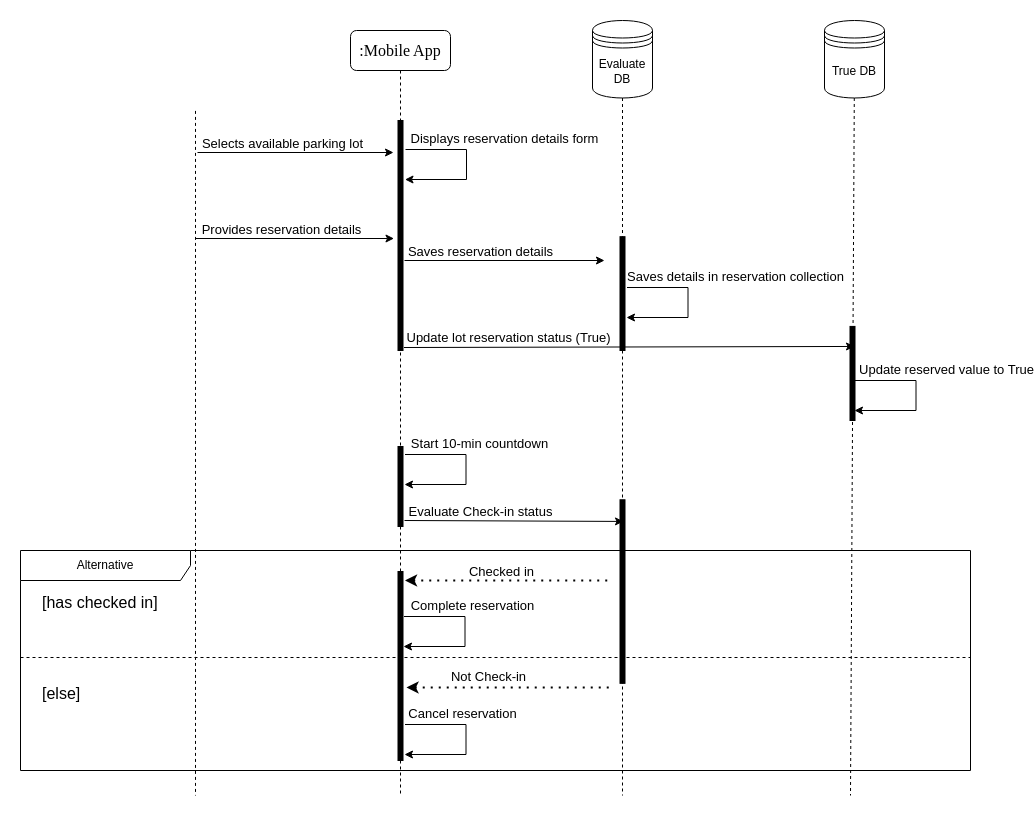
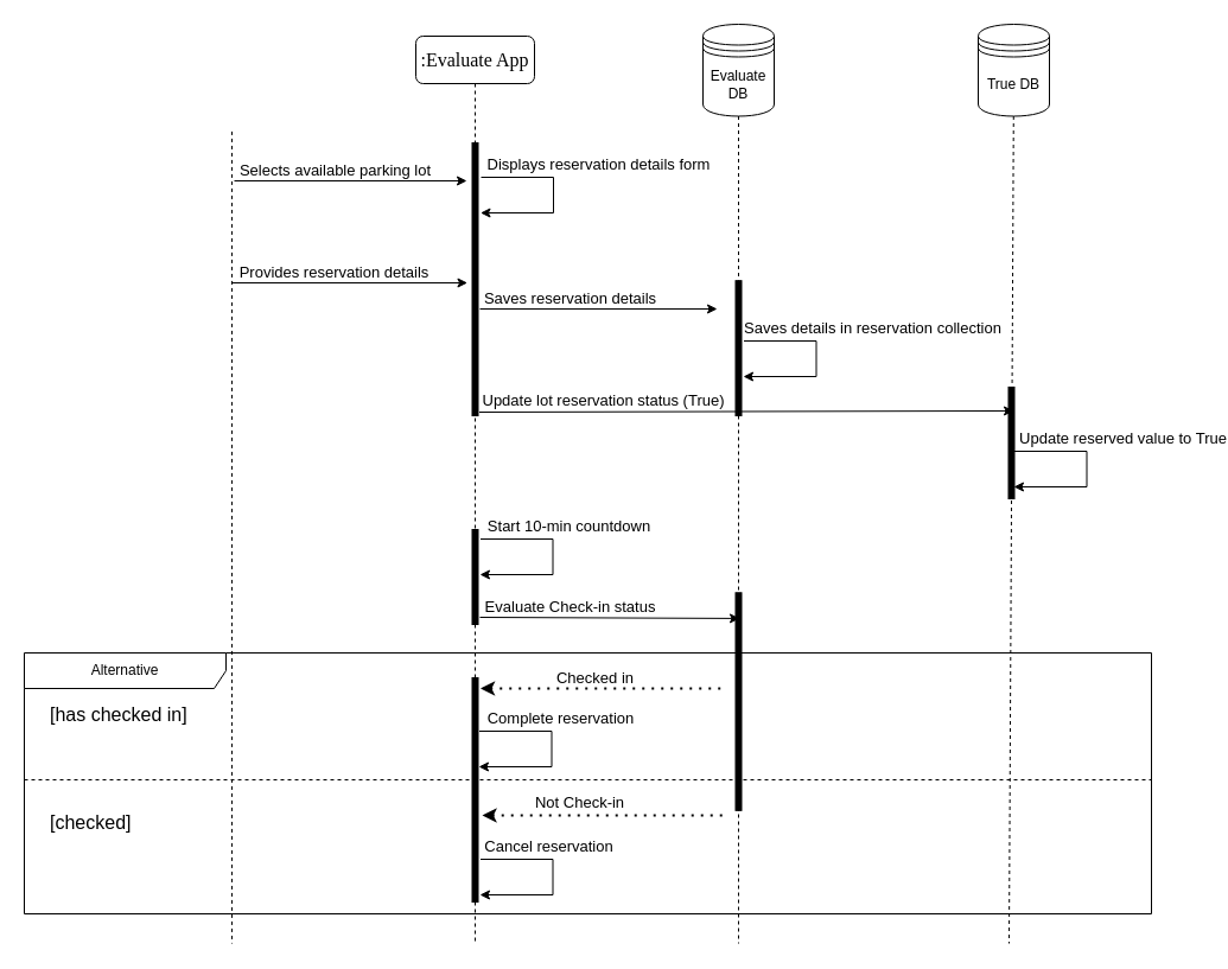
  <mxCell id="0" />
  <mxCell id="1" parent="0" />
- <mxCell id="2" value=":Mobile App" style="shape=umlLifeline;perimeter=lifelinePerimeter;whiteSpace=wrap;html=1;container=1;collapsible=0;recursiveResize=0;outlineConnect=0;rounded=1;shadow=0;comic=0;labelBackgroundColor=none;strokeWidth=1;fontFamily=Verdana;fontSize=16;align=center;" parent="1" vertex="1"><mxGeometry x="350" y="30" width="100" height="765" as="geometry" /></mxCell>
+ <mxCell id="2" value=":Evaluate App" style="shape=umlLifeline;perimeter=lifelinePerimeter;whiteSpace=wrap;html=1;container=1;collapsible=0;recursiveResize=0;outlineConnect=0;rounded=1;shadow=0;comic=0;labelBackgroundColor=none;strokeWidth=1;fontFamily=Verdana;fontSize=16;align=center;" parent="1" vertex="1"><mxGeometry x="350" y="30" width="100" height="765" as="geometry" /></mxCell>
  <mxCell id="3" value="" style="endArrow=classic;html=1;rounded=0;edgeStyle=orthogonalEdgeStyle;" parent="2" edge="1"><mxGeometry width="50" height="50" relative="1" as="geometry"><mxPoint x="55" y="119" as="sourcePoint" /><mxPoint x="54.5" y="149" as="targetPoint" /><Array as="points"><mxPoint x="116" y="119" /><mxPoint x="116" y="149" /></Array></mxGeometry></mxCell>
  <mxCell id="4" value="&lt;font style=&quot;font-size: 13px;&quot;&gt;Displays reservation details form&lt;/font&gt;" style="edgeLabel;html=1;align=center;verticalAlign=middle;resizable=0;points=[];" parent="3" vertex="1" connectable="0"><mxGeometry x="-0.144" y="2" relative="1" as="geometry"><mxPoint x="35" y="-16" as="offset" /></mxGeometry></mxCell>
  <mxCell id="5" value="" style="html=1;points=[];perimeter=orthogonalPerimeter;fillColor=strokeColor;" parent="2" vertex="1"><mxGeometry x="47.5" y="90" width="5" height="230" as="geometry" /></mxCell>
  <mxCell id="6" value="" style="html=1;points=[];perimeter=orthogonalPerimeter;fillColor=strokeColor;" parent="2" vertex="1"><mxGeometry x="47.5" y="416" width="5" height="80" as="geometry" /></mxCell>
  <mxCell id="7" value="" style="group;fontSize=16;" parent="1" vertex="1" connectable="0"><mxGeometry x="592" y="20" width="60" height="775" as="geometry" /></mxCell>
  <mxCell id="8" style="rounded=0;orthogonalLoop=1;jettySize=auto;html=1;dashed=1;endArrow=none;endFill=0;" parent="7" source="10" edge="1"><mxGeometry relative="1" as="geometry"><mxPoint x="30" y="775.0" as="targetPoint" /></mxGeometry></mxCell>
  <mxCell id="9" value="Evaluate&lt;br&gt;DB" style="shape=datastore;whiteSpace=wrap;html=1;" parent="7" vertex="1"><mxGeometry width="60" height="77.5" as="geometry" /></mxCell>
  <mxCell id="10" value="" style="html=1;points=[];perimeter=orthogonalPerimeter;fillColor=strokeColor;" parent="7" vertex="1"><mxGeometry x="27.5" y="216.18" width="5" height="113.82" as="geometry" /></mxCell>
  <mxCell id="11" value="" style="rounded=0;orthogonalLoop=1;jettySize=auto;html=1;dashed=1;endArrow=none;endFill=0;" parent="7" source="9" target="10" edge="1"><mxGeometry relative="1" as="geometry"><mxPoint x="610" y="856.579" as="targetPoint" /><mxPoint x="610" y="159.079" as="sourcePoint" /></mxGeometry></mxCell>
  <mxCell id="12" value="" style="html=1;points=[];perimeter=orthogonalPerimeter;fillColor=strokeColor;" parent="7" vertex="1"><mxGeometry x="27.5" y="479.276" width="5" height="183.553" as="geometry" /></mxCell>
  <mxCell id="13" value="" style="group;fontSize=16;" parent="1" vertex="1" connectable="0"><mxGeometry x="820" y="20" width="60" height="775" as="geometry" /></mxCell>
  <mxCell id="14" style="rounded=0;orthogonalLoop=1;jettySize=auto;html=1;dashed=1;endArrow=none;endFill=0;" parent="13" source="15" edge="1"><mxGeometry relative="1" as="geometry"><mxPoint x="30" y="775.0" as="targetPoint" /></mxGeometry></mxCell>
  <mxCell id="15" value="True DB" style="shape=datastore;whiteSpace=wrap;html=1;" parent="13" vertex="1"><mxGeometry x="4" width="60" height="77.5" as="geometry" /></mxCell>
  <mxCell id="16" value="" style="html=1;points=[];perimeter=orthogonalPerimeter;fillColor=strokeColor;" parent="13" vertex="1"><mxGeometry x="29.5" y="305.92" width="5" height="94.08" as="geometry" /></mxCell>
  <mxCell id="17" value="" style="endArrow=classic;html=1;rounded=0;" parent="1" edge="1"><mxGeometry width="50" height="50" relative="1" as="geometry"><mxPoint x="197" y="152" as="sourcePoint" /><mxPoint x="393" y="152" as="targetPoint" /></mxGeometry></mxCell>
  <mxCell id="18" value="&lt;font style=&quot;font-size: 13px;&quot;&gt;Selects available parking lot&lt;/font&gt;" style="edgeLabel;html=1;align=center;verticalAlign=middle;resizable=0;points=[];" parent="17" vertex="1" connectable="0"><mxGeometry x="-0.144" y="2" relative="1" as="geometry"><mxPoint y="-8" as="offset" /></mxGeometry></mxCell>
  <mxCell id="19" value="" style="group" parent="1" vertex="1" connectable="0"><mxGeometry x="180" y="20" width="88.5" height="775" as="geometry" /></mxCell>
  <mxCell id="20" style="edgeStyle=orthogonalEdgeStyle;rounded=0;orthogonalLoop=1;jettySize=auto;html=1;dashed=1;endArrow=none;endFill=0;" parent="19" edge="1"><mxGeometry relative="1" as="geometry"><mxPoint x="15" y="775.0" as="targetPoint" /><mxPoint x="15" y="90.417" as="sourcePoint" /></mxGeometry></mxCell>
  <mxCell id="21" value="" style="endArrow=classic;html=1;rounded=0;" parent="1" edge="1"><mxGeometry width="50" height="50" relative="1" as="geometry"><mxPoint x="195" y="238" as="sourcePoint" /><mxPoint x="393.5" y="238" as="targetPoint" /></mxGeometry></mxCell>
  <mxCell id="22" value="&lt;font style=&quot;font-size: 13px;&quot;&gt;Provides reservation details&lt;/font&gt;" style="edgeLabel;html=1;align=center;verticalAlign=middle;resizable=0;points=[];" parent="21" vertex="1" connectable="0"><mxGeometry x="-0.144" y="2" relative="1" as="geometry"><mxPoint y="-8" as="offset" /></mxGeometry></mxCell>
  <mxCell id="23" value="" style="endArrow=classic;html=1;rounded=0;" parent="1" edge="1"><mxGeometry width="50" height="50" relative="1" as="geometry"><mxPoint x="404" y="260" as="sourcePoint" /><mxPoint x="604" y="260" as="targetPoint" /></mxGeometry></mxCell>
  <mxCell id="24" value="&lt;font style=&quot;font-size: 13px;&quot;&gt;Saves reservation details&lt;/font&gt;" style="edgeLabel;html=1;align=center;verticalAlign=middle;resizable=0;points=[];" parent="23" vertex="1" connectable="0"><mxGeometry x="-0.144" y="2" relative="1" as="geometry"><mxPoint x="-11" y="-8" as="offset" /></mxGeometry></mxCell>
  <mxCell id="25" value="" style="endArrow=classic;html=1;rounded=0;edgeStyle=orthogonalEdgeStyle;" parent="1" edge="1"><mxGeometry width="50" height="50" relative="1" as="geometry"><mxPoint x="626.5" y="287" as="sourcePoint" /><mxPoint x="626" y="317" as="targetPoint" /><Array as="points"><mxPoint x="687.5" y="287" /><mxPoint x="687.5" y="317" /></Array></mxGeometry></mxCell>
  <mxCell id="26" value="&lt;font style=&quot;font-size: 13px;&quot;&gt;Saves details in reservation collection&lt;/font&gt;" style="edgeLabel;html=1;align=center;verticalAlign=middle;resizable=0;points=[];" parent="25" vertex="1" connectable="0"><mxGeometry x="-0.144" y="2" relative="1" as="geometry"><mxPoint x="45" y="-16" as="offset" /></mxGeometry></mxCell>
  <mxCell id="27" value="Alternative" style="shape=umlFrame;whiteSpace=wrap;html=1;pointerEvents=0;recursiveResize=0;container=1;collapsible=0;width=170;" parent="1" vertex="1"><mxGeometry x="20" y="550" width="950" height="220" as="geometry" /></mxCell>
  <mxCell id="28" value="&lt;font style=&quot;font-size: 16px;&quot;&gt;[has checked in]&lt;/font&gt;" style="text;html=1;" parent="27" vertex="1"><mxGeometry width="130" height="40" relative="1" as="geometry"><mxPoint x="20" y="36" as="offset" /></mxGeometry></mxCell>
- <mxCell id="29" value="&lt;font style=&quot;font-size: 16px;&quot;&gt;[else]&lt;/font&gt;" style="line;strokeWidth=1;dashed=1;labelPosition=center;verticalLabelPosition=bottom;align=left;verticalAlign=top;spacingLeft=20;spacingTop=15;html=1;whiteSpace=wrap;" parent="27" vertex="1"><mxGeometry y="102" width="950" height="10" as="geometry" /></mxCell>
+ <mxCell id="29" value="&lt;font style=&quot;font-size: 16px;&quot;&gt;[checked]&lt;/font&gt;" style="line;strokeWidth=1;dashed=1;labelPosition=center;verticalLabelPosition=bottom;align=left;verticalAlign=top;spacingLeft=20;spacingTop=15;html=1;whiteSpace=wrap;" parent="27" vertex="1"><mxGeometry y="102" width="950" height="10" as="geometry" /></mxCell>
  <mxCell id="30" value="" style="endArrow=none;dashed=1;html=1;dashPattern=1 3;strokeWidth=2;rounded=0;endFill=0;startArrow=classic;startFill=1;" parent="27" edge="1"><mxGeometry width="50" height="50" relative="1" as="geometry"><mxPoint x="386" y="137" as="sourcePoint" /><mxPoint x="590" y="137" as="targetPoint" /></mxGeometry></mxCell>
  <mxCell id="31" value="&lt;font style=&quot;font-size: 13px;&quot;&gt;Not Check-in&lt;/font&gt;" style="edgeLabel;html=1;align=center;verticalAlign=middle;resizable=0;points=[];" parent="30" vertex="1" connectable="0"><mxGeometry x="-0.207" y="4" relative="1" as="geometry"><mxPoint y="-8" as="offset" /></mxGeometry></mxCell>
  <mxCell id="32" value="" style="endArrow=classic;html=1;rounded=0;edgeStyle=orthogonalEdgeStyle;" parent="27" edge="1"><mxGeometry width="50" height="50" relative="1" as="geometry"><mxPoint x="383.5" y="66" as="sourcePoint" /><mxPoint x="383" y="96" as="targetPoint" /><Array as="points"><mxPoint x="444.5" y="66" /><mxPoint x="444.5" y="96" /></Array></mxGeometry></mxCell>
  <mxCell id="33" value="&lt;font style=&quot;font-size: 13px;&quot;&gt;Complete reservation&lt;/font&gt;" style="edgeLabel;html=1;align=center;verticalAlign=middle;resizable=0;points=[];" parent="32" vertex="1" connectable="0"><mxGeometry x="-0.144" y="2" relative="1" as="geometry"><mxPoint x="5" y="-16" as="offset" /></mxGeometry></mxCell>
  <mxCell id="34" value="" style="endArrow=classic;html=1;rounded=0;edgeStyle=orthogonalEdgeStyle;" parent="27" edge="1"><mxGeometry width="50" height="50" relative="1" as="geometry"><mxPoint x="384.5" y="174" as="sourcePoint" /><mxPoint x="384" y="204" as="targetPoint" /><Array as="points"><mxPoint x="445.5" y="174" /><mxPoint x="445.5" y="204" /></Array></mxGeometry></mxCell>
  <mxCell id="35" value="&lt;font style=&quot;font-size: 13px;&quot;&gt;Cancel reservation&lt;/font&gt;" style="edgeLabel;html=1;align=center;verticalAlign=middle;resizable=0;points=[];" parent="34" vertex="1" connectable="0"><mxGeometry x="-0.144" y="2" relative="1" as="geometry"><mxPoint x="-6" y="-16" as="offset" /></mxGeometry></mxCell>
  <mxCell id="36" value="" style="endArrow=classic;html=1;rounded=0;entryX=0.9;entryY=0.213;entryDx=0;entryDy=0;entryPerimeter=0;" parent="1" edge="1" target="16"><mxGeometry width="50" height="50" relative="1" as="geometry"><mxPoint x="403.5" y="347" as="sourcePoint" /><mxPoint x="824" y="347" as="targetPoint" /></mxGeometry></mxCell>
  <mxCell id="37" value="&lt;font style=&quot;font-size: 13px;&quot;&gt;Update lot reservation status (True)&lt;/font&gt;" style="edgeLabel;html=1;align=center;verticalAlign=middle;resizable=0;points=[];" parent="36" vertex="1" connectable="0"><mxGeometry x="-0.144" y="2" relative="1" as="geometry"><mxPoint x="-89" y="-8" as="offset" /></mxGeometry></mxCell>
  <mxCell id="38" value="" style="endArrow=classic;html=1;rounded=0;edgeStyle=orthogonalEdgeStyle;" parent="1" edge="1"><mxGeometry width="50" height="50" relative="1" as="geometry"><mxPoint x="854.5" y="380" as="sourcePoint" /><mxPoint x="854" y="410" as="targetPoint" /><Array as="points"><mxPoint x="915.5" y="380" /><mxPoint x="915.5" y="410" /></Array></mxGeometry></mxCell>
  <mxCell id="39" value="&lt;font style=&quot;font-size: 13px;&quot;&gt;Update reserved value to True&lt;/font&gt;" style="edgeLabel;html=1;align=center;verticalAlign=middle;resizable=0;points=[];" parent="38" vertex="1" connectable="0"><mxGeometry x="-0.144" y="2" relative="1" as="geometry"><mxPoint x="28" y="-16" as="offset" /></mxGeometry></mxCell>
  <mxCell id="40" value="" style="endArrow=classic;html=1;rounded=0;edgeStyle=orthogonalEdgeStyle;" parent="1" edge="1"><mxGeometry width="50" height="50" relative="1" as="geometry"><mxPoint x="404.5" y="454" as="sourcePoint" /><mxPoint x="404" y="484" as="targetPoint" /><Array as="points"><mxPoint x="465.5" y="454" /><mxPoint x="465.5" y="484" /></Array></mxGeometry></mxCell>
  <mxCell id="41" value="&lt;font style=&quot;font-size: 13px;&quot;&gt;Start 10-min countdown&lt;/font&gt;" style="edgeLabel;html=1;align=center;verticalAlign=middle;resizable=0;points=[];" parent="40" vertex="1" connectable="0"><mxGeometry x="-0.144" y="2" relative="1" as="geometry"><mxPoint x="11" y="-16" as="offset" /></mxGeometry></mxCell>
  <mxCell id="42" value="" style="endArrow=classic;html=1;rounded=0;entryX=0.7;entryY=0.118;entryDx=0;entryDy=0;entryPerimeter=0;" parent="1" edge="1" target="12"><mxGeometry width="50" height="50" relative="1" as="geometry"><mxPoint x="404" y="520" as="sourcePoint" /><mxPoint x="604" y="520" as="targetPoint" /></mxGeometry></mxCell>
  <mxCell id="43" value="&lt;font style=&quot;font-size: 13px;&quot;&gt;Evaluate Check-in status&lt;/font&gt;" style="edgeLabel;html=1;align=center;verticalAlign=middle;resizable=0;points=[];" parent="42" vertex="1" connectable="0"><mxGeometry x="-0.144" y="2" relative="1" as="geometry"><mxPoint x="-19" y="-8" as="offset" /></mxGeometry></mxCell>
  <mxCell id="44" value="" style="endArrow=none;dashed=1;html=1;dashPattern=1 3;strokeWidth=2;rounded=0;endFill=0;startArrow=classic;startFill=1;" parent="1" edge="1"><mxGeometry width="50" height="50" relative="1" as="geometry"><mxPoint x="404.5" y="580" as="sourcePoint" /><mxPoint x="612" y="580" as="targetPoint" /></mxGeometry></mxCell>
  <mxCell id="45" value="&lt;font style=&quot;font-size: 13px;&quot;&gt;Checked in&lt;/font&gt;" style="edgeLabel;html=1;align=center;verticalAlign=middle;resizable=0;points=[];" parent="44" vertex="1" connectable="0"><mxGeometry x="-0.089" y="-1" relative="1" as="geometry"><mxPoint x="1" y="-11" as="offset" /></mxGeometry></mxCell>
  <mxCell id="46" value="" style="html=1;points=[];perimeter=orthogonalPerimeter;fillColor=strokeColor;" parent="1" vertex="1"><mxGeometry x="397.5" y="571" width="5" height="189" as="geometry" /></mxCell>
